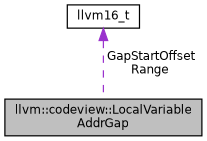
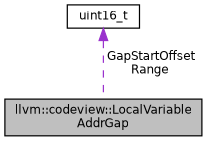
  digraph {
    node [color=black fontname=Helvetica fontsize=10 shape=box]
    n1 [fillcolor=grey75 fontcolor=black height=0.2 label="llvm::codeview::LocalVariable\lAddrGap" style=filled width=0.4]
-   n2 [height=0.2 label=llvm16_t width=0.4]
+   n2 [height=0.2 label=uint16_t width=0.4]
    n2 -> n1 [color=darkorchid3 dir=back fontname=Helvetica fontsize=10 label=" GapStartOffset\nRange" labelfontname=Helvetica labelfontsize=10 style=dashed]
  }
